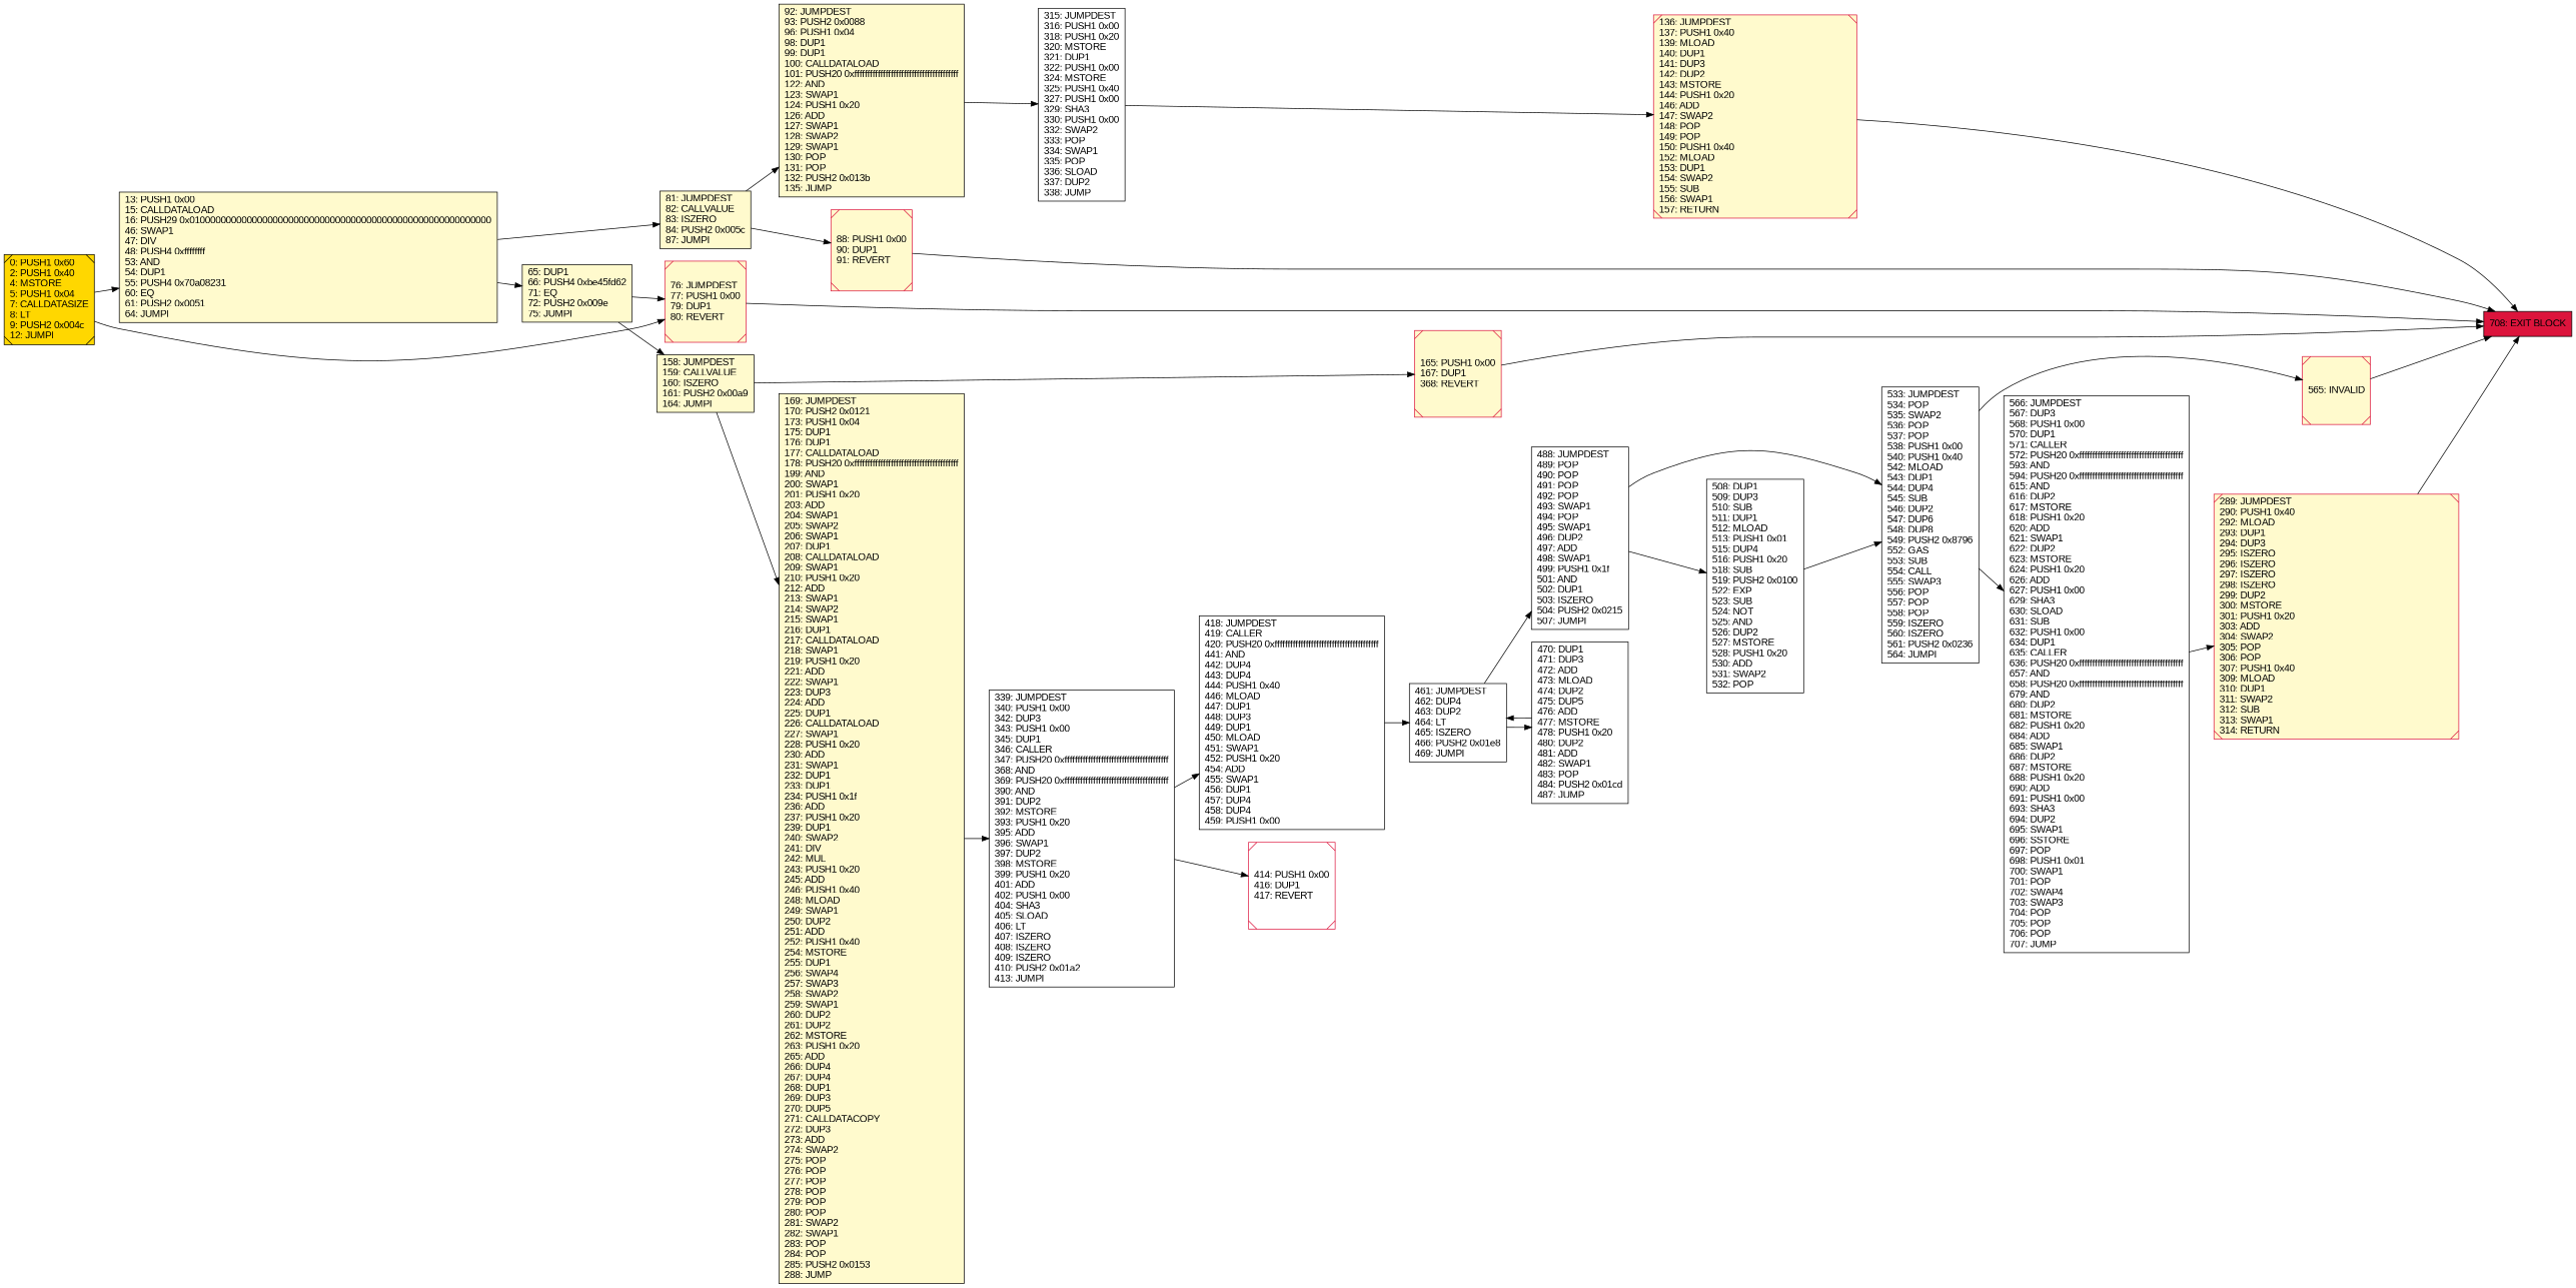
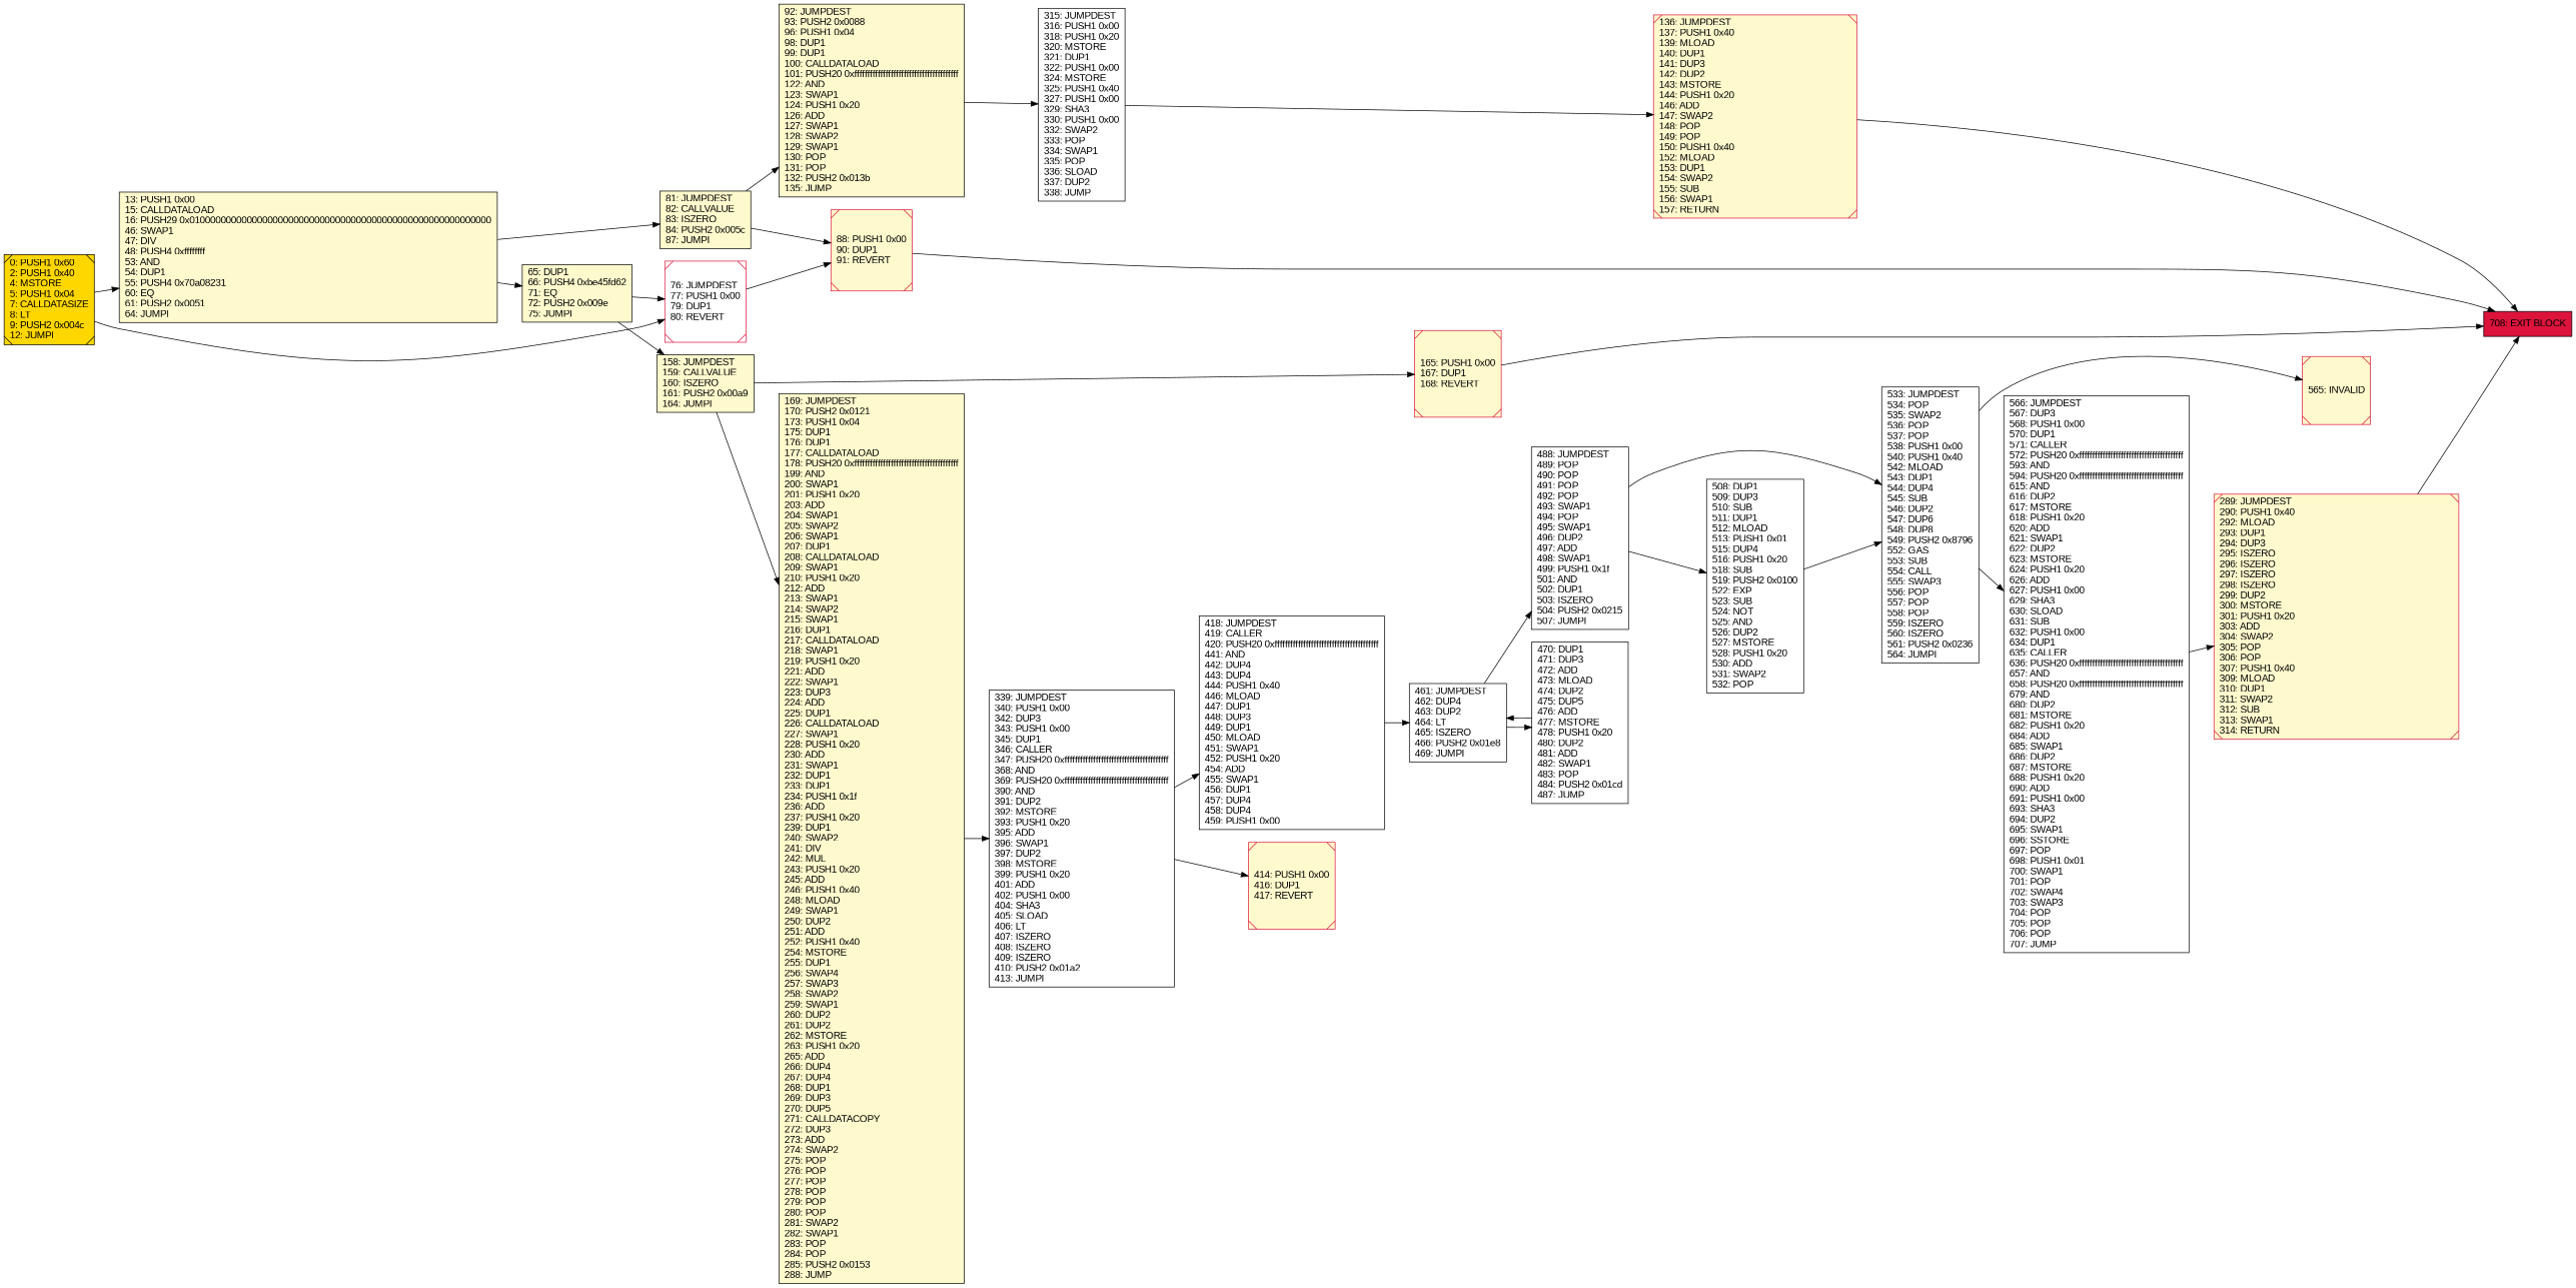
  digraph {
    rankdir=LR
    node [color=black fillcolor=lemonchiffon fontcolor=black fontname=arial shape=box style=filled]
    n1 [fillcolor=white label="315: JUMPDEST\l316: PUSH1 0x00\l318: PUSH1 0x20\l320: MSTORE\l321: DUP1\l322: PUSH1 0x00\l324: MSTORE\l325: PUSH1 0x40\l327: PUSH1 0x00\l329: SHA3\l330: PUSH1 0x00\l332: SWAP2\l333: POP\l334: SWAP1\l335: POP\l336: SLOAD\l337: DUP2\l338: JUMP\l"]
    n2 [color=crimson label="136: JUMPDEST\l137: PUSH1 0x40\l139: MLOAD\l140: DUP1\l141: DUP3\l142: DUP2\l143: MSTORE\l144: PUSH1 0x20\l146: ADD\l147: SWAP2\l148: POP\l149: POP\l150: PUSH1 0x40\l152: MLOAD\l153: DUP1\l154: SWAP2\l155: SUB\l156: SWAP1\l157: RETURN\l" shape=Msquare]
    n3 [fillcolor=crimson label="708: EXIT BLOCK\l"]
    n4 [label="92: JUMPDEST\l93: PUSH2 0x0088\l96: PUSH1 0x04\l98: DUP1\l99: DUP1\l100: CALLDATALOAD\l101: PUSH20 0xffffffffffffffffffffffffffffffffffffffff\l122: AND\l123: SWAP1\l124: PUSH1 0x20\l126: ADD\l127: SWAP1\l128: SWAP2\l129: SWAP1\l130: POP\l131: POP\l132: PUSH2 0x013b\l135: JUMP\l"]
    n5 [fillcolor=white label="339: JUMPDEST\l340: PUSH1 0x00\l342: DUP3\l343: PUSH1 0x00\l345: DUP1\l346: CALLER\l347: PUSH20 0xffffffffffffffffffffffffffffffffffffffff\l368: AND\l369: PUSH20 0xffffffffffffffffffffffffffffffffffffffff\l390: AND\l391: DUP2\l392: MSTORE\l393: PUSH1 0x20\l395: ADD\l396: SWAP1\l397: DUP2\l398: MSTORE\l399: PUSH1 0x20\l401: ADD\l402: PUSH1 0x00\l404: SHA3\l405: SLOAD\l406: LT\l407: ISZERO\l408: ISZERO\l409: ISZERO\l410: PUSH2 0x01a2\l413: JUMPI\l"]
    n6 [fillcolor=white label="418: JUMPDEST\l419: CALLER\l420: PUSH20 0xffffffffffffffffffffffffffffffffffffffff\l441: AND\l442: DUP4\l443: DUP4\l444: PUSH1 0x40\l446: MLOAD\l447: DUP1\l448: DUP3\l449: DUP1\l450: MLOAD\l451: SWAP1\l452: PUSH1 0x20\l454: ADD\l455: SWAP1\l456: DUP1\l457: DUP4\l458: DUP4\l459: PUSH1 0x00\l"]
-   n7 [color=crimson fillcolor=white label="414: PUSH1 0x00\l416: DUP1\l417: REVERT\l" shape=Msquare]
+   n7 [color=crimson label="414: PUSH1 0x00\l416: DUP1\l417: REVERT\l" shape=Msquare]
    n8 [fillcolor=white label="461: JUMPDEST\l462: DUP4\l463: DUP2\l464: LT\l465: ISZERO\l466: PUSH2 0x01e8\l469: JUMPI\l"]
-   n9 [color=crimson label="165: PUSH1 0x00\l167: DUP1\l368: REVERT\l" shape=Msquare]
+   n9 [color=crimson label="165: PUSH1 0x00\l167: DUP1\l168: REVERT\l" shape=Msquare]
    n10 [fillcolor=gold label="0: PUSH1 0x60\l2: PUSH1 0x40\l4: MSTORE\l5: PUSH1 0x04\l7: CALLDATASIZE\l8: LT\l9: PUSH2 0x004c\l12: JUMPI\l" shape=Msquare]
-   n11 [color=crimson label="76: JUMPDEST\l77: PUSH1 0x00\l79: DUP1\l80: REVERT\l" shape=Msquare]
+   n11 [color=crimson fillcolor=white label="76: JUMPDEST\l77: PUSH1 0x00\l79: DUP1\l80: REVERT\l" shape=Msquare]
    n12 [label="13: PUSH1 0x00\l15: CALLDATALOAD\l16: PUSH29 0x0100000000000000000000000000000000000000000000000000000000\l46: SWAP1\l47: DIV\l48: PUSH4 0xffffffff\l53: AND\l54: DUP1\l55: PUSH4 0x70a08231\l60: EQ\l61: PUSH2 0x0051\l64: JUMPI\l"]
    n13 [label="81: JUMPDEST\l82: CALLVALUE\l83: ISZERO\l84: PUSH2 0x005c\l87: JUMPI\l"]
    n14 [label="65: DUP1\l66: PUSH4 0xbe45fd62\l71: EQ\l72: PUSH2 0x009e\l75: JUMPI\l"]
    n15 [fillcolor=white label="470: DUP1\l471: DUP3\l472: ADD\l473: MLOAD\l474: DUP2\l475: DUP5\l476: ADD\l477: MSTORE\l478: PUSH1 0x20\l480: DUP2\l481: ADD\l482: SWAP1\l483: POP\l484: PUSH2 0x01cd\l487: JUMP\l"]
    n16 [fillcolor=white label="488: JUMPDEST\l489: POP\l490: POP\l491: POP\l492: POP\l493: SWAP1\l494: POP\l495: SWAP1\l496: DUP2\l497: ADD\l498: SWAP1\l499: PUSH1 0x1f\l501: AND\l502: DUP1\l503: ISZERO\l504: PUSH2 0x0215\l507: JUMPI\l"]
    n17 [fillcolor=white label="533: JUMPDEST\l534: POP\l535: SWAP2\l536: POP\l537: POP\l538: PUSH1 0x00\l540: PUSH1 0x40\l542: MLOAD\l543: DUP1\l544: DUP4\l545: SUB\l546: DUP2\l547: DUP6\l548: DUP8\l549: PUSH2 0x8796\l552: GAS\l553: SUB\l554: CALL\l555: SWAP3\l556: POP\l557: POP\l558: POP\l559: ISZERO\l560: ISZERO\l561: PUSH2 0x0236\l564: JUMPI\l"]
    n18 [color=crimson label="565: INVALID\l" shape=Msquare]
    n19 [fillcolor=white label="566: JUMPDEST\l567: DUP3\l568: PUSH1 0x00\l570: DUP1\l571: CALLER\l572: PUSH20 0xffffffffffffffffffffffffffffffffffffffff\l593: AND\l594: PUSH20 0xffffffffffffffffffffffffffffffffffffffff\l615: AND\l616: DUP2\l617: MSTORE\l618: PUSH1 0x20\l620: ADD\l621: SWAP1\l622: DUP2\l623: MSTORE\l624: PUSH1 0x20\l626: ADD\l627: PUSH1 0x00\l629: SHA3\l630: SLOAD\l631: SUB\l632: PUSH1 0x00\l634: DUP1\l635: CALLER\l636: PUSH20 0xffffffffffffffffffffffffffffffffffffffff\l657: AND\l658: PUSH20 0xffffffffffffffffffffffffffffffffffffffff\l679: AND\l680: DUP2\l681: MSTORE\l682: PUSH1 0x20\l684: ADD\l685: SWAP1\l686: DUP2\l687: MSTORE\l688: PUSH1 0x20\l690: ADD\l691: PUSH1 0x00\l693: SHA3\l694: DUP2\l695: SWAP1\l696: SSTORE\l697: POP\l698: PUSH1 0x01\l700: SWAP1\l701: POP\l702: SWAP4\l703: SWAP3\l704: POP\l705: POP\l706: POP\l707: JUMP\l"]
    n20 [color=crimson label="289: JUMPDEST\l290: PUSH1 0x40\l292: MLOAD\l293: DUP1\l294: DUP3\l295: ISZERO\l296: ISZERO\l297: ISZERO\l298: ISZERO\l299: DUP2\l300: MSTORE\l301: PUSH1 0x20\l303: ADD\l304: SWAP2\l305: POP\l306: POP\l307: PUSH1 0x40\l309: MLOAD\l310: DUP1\l311: SWAP2\l312: SUB\l313: SWAP1\l314: RETURN\l" shape=Msquare]
    n21 [label="169: JUMPDEST\l170: PUSH2 0x0121\l173: PUSH1 0x04\l175: DUP1\l176: DUP1\l177: CALLDATALOAD\l178: PUSH20 0xffffffffffffffffffffffffffffffffffffffff\l199: AND\l200: SWAP1\l201: PUSH1 0x20\l203: ADD\l204: SWAP1\l205: SWAP2\l206: SWAP1\l207: DUP1\l208: CALLDATALOAD\l209: SWAP1\l210: PUSH1 0x20\l212: ADD\l213: SWAP1\l214: SWAP2\l215: SWAP1\l216: DUP1\l217: CALLDATALOAD\l218: SWAP1\l219: PUSH1 0x20\l221: ADD\l222: SWAP1\l223: DUP3\l224: ADD\l225: DUP1\l226: CALLDATALOAD\l227: SWAP1\l228: PUSH1 0x20\l230: ADD\l231: SWAP1\l232: DUP1\l233: DUP1\l234: PUSH1 0x1f\l236: ADD\l237: PUSH1 0x20\l239: DUP1\l240: SWAP2\l241: DIV\l242: MUL\l243: PUSH1 0x20\l245: ADD\l246: PUSH1 0x40\l248: MLOAD\l249: SWAP1\l250: DUP2\l251: ADD\l252: PUSH1 0x40\l254: MSTORE\l255: DUP1\l256: SWAP4\l257: SWAP3\l258: SWAP2\l259: SWAP1\l260: DUP2\l261: DUP2\l262: MSTORE\l263: PUSH1 0x20\l265: ADD\l266: DUP4\l267: DUP4\l268: DUP1\l269: DUP3\l270: DUP5\l271: CALLDATACOPY\l272: DUP3\l273: ADD\l274: SWAP2\l275: POP\l276: POP\l277: POP\l278: POP\l279: POP\l280: POP\l281: SWAP2\l282: SWAP1\l283: POP\l284: POP\l285: PUSH2 0x0153\l288: JUMP\l"]
    n22 [fillcolor=white label="508: DUP1\l509: DUP3\l510: SUB\l511: DUP1\l512: MLOAD\l513: PUSH1 0x01\l515: DUP4\l516: PUSH1 0x20\l518: SUB\l519: PUSH2 0x0100\l522: EXP\l523: SUB\l524: NOT\l525: AND\l526: DUP2\l527: MSTORE\l528: PUSH1 0x20\l530: ADD\l531: SWAP2\l532: POP\l"]
    n23 [color=crimson label="88: PUSH1 0x00\l90: DUP1\l91: REVERT\l" shape=Msquare]
    n24 [label="158: JUMPDEST\l159: CALLVALUE\l160: ISZERO\l161: PUSH2 0x00a9\l164: JUMPI\l"]
    n1 -> n2
    n2 -> n3
    n4 -> n1
    n5 -> n6
    n5 -> n7
    n6 -> n8
    n8 -> n15
    n8 -> n16
    n9 -> n3
    n10 -> n11
    n10 -> n12
-   n11 -> n3
+   n11 -> n23
    n12 -> n13
    n12 -> n14
    n13 -> n4
    n13 -> n23
    n14 -> n11
    n14 -> n24
    n15 -> n8
    n16 -> n17
    n16 -> n22
    n17 -> n18
    n17 -> n19
-   n18 -> n3
    n19 -> n20
    n20 -> n3
    n21 -> n5
    n22 -> n17
    n23 -> n3
    n24 -> n9
    n24 -> n21
  }
